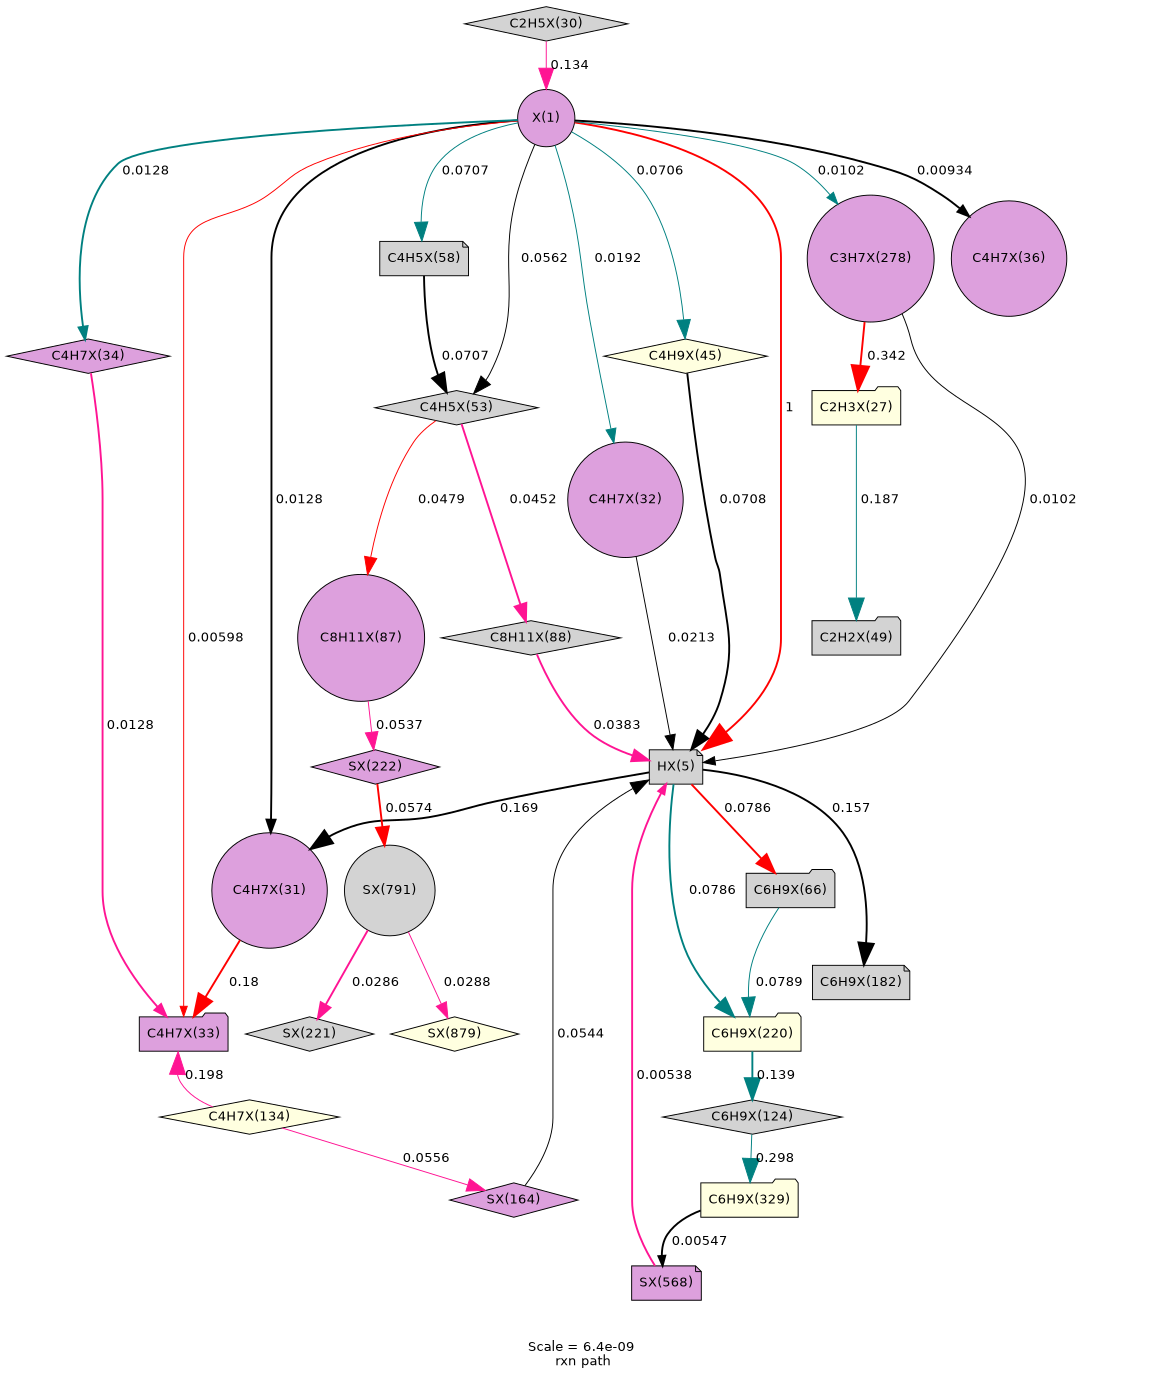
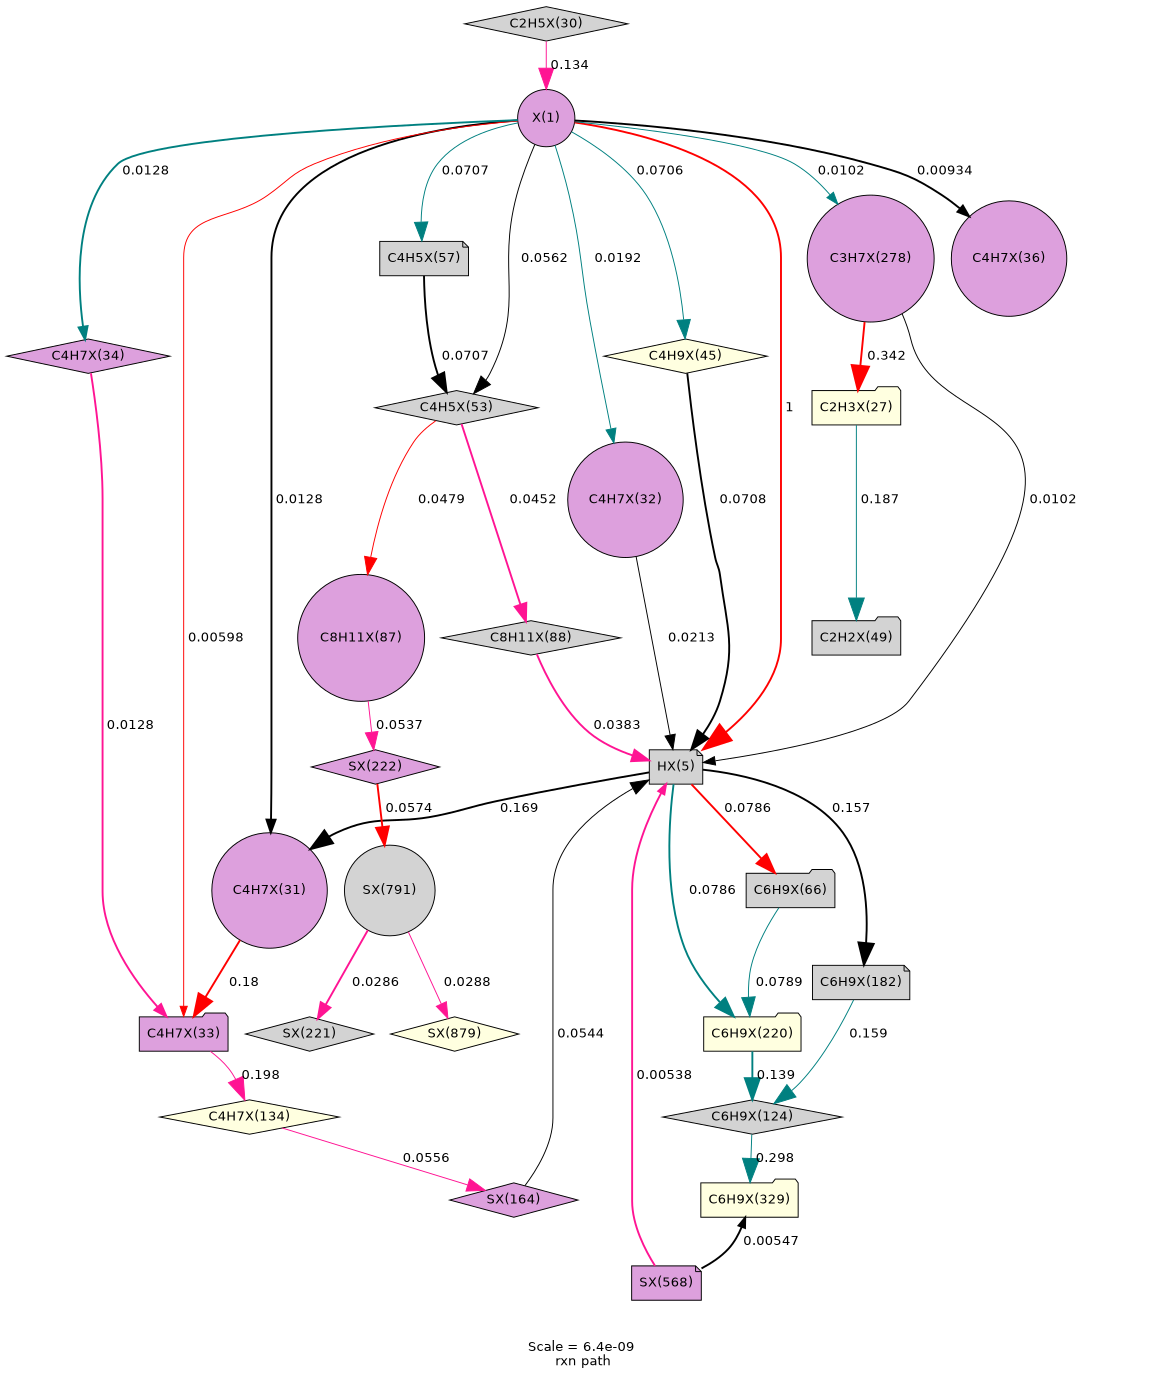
  digraph {
    fontname=Helvetica
    label="Scale = 6.4e-09\l rxn path"
    node [fillcolor=plum fontname=Helvetica shape=diamond style=filled]
    edge [arrowsize=2 color=teal fontname=Helvetica style=bold]
    n1 [label="X(1)" shape=circle]
    n2 [fillcolor=lightgrey label="HX(5)" shape=note]
-   n3 [fillcolor=lightgrey label="C4H5X(58)" shape=note]
+   n3 [fillcolor=lightgrey label="C4H5X(57)" shape=note]
    n4 [fillcolor=lightgrey label="C4H5X(53)"]
    n5 [label="C4H7X(32)" shape=circle]
    n6 [label="C4H7X(31)" shape=circle]
    n7 [label="C4H7X(33)" shape=folder]
    n8 [label="C4H7X(34)"]
    n9 [fillcolor=lightyellow label="C4H9X(45)"]
    n10 [label="C3H7X(278)" shape=circle]
    n11 [label="C4H7X(36)" shape=circle]
    n12 [fillcolor=lightgrey label="C6H9X(182)" shape=note]
    n13 [fillcolor=lightyellow label="C6H9X(220)" shape=folder]
    n14 [fillcolor=lightgrey label="C6H9X(66)" shape=folder]
    n15 [fillcolor=lightyellow label="C2H3X(27)" shape=folder]
    n16 [fillcolor=lightgrey label="C2H2X(49)" shape=folder]
    n17 [fillcolor=lightgrey label="C8H11X(88)"]
    n18 [label="C8H11X(87)" shape=circle]
    n19 [fillcolor=lightyellow label="C4H7X(134)"]
    n20 [fillcolor=lightgrey label="C2H5X(30)"]
    n21 [fillcolor=lightgrey label="C6H9X(124)"]
    n22 [label="SX(222)"]
    n23 [label="SX(164)"]
    n24 [fillcolor=lightyellow label="C6H9X(329)" shape=folder]
    n25 [label="SX(568)" shape=note]
    n26 [fillcolor=lightgrey label="SX(791)" shape=circle]
    n27 [fillcolor=lightgrey label="SX(221)"]
    n28 [fillcolor=lightyellow label="SX(879)"]
    n1 -> n2 [arrowsize=3 color=red label=" 1"]
    n1 -> n3 [label=" 0.0707" style=solid]
    n1 -> n4 [arrowsize=1.91 color=black label=" 0.0562" style=solid]
    n1 -> n5 [arrowsize=1.51 label=" 0.0192" style=solid]
    n1 -> n6 [arrowsize=1.36 color=black label=" 0.0128"]
    n1 -> n7 [arrowsize=1.07 color=red label=" 0.00598" style=solid]
    n1 -> n8 [arrowsize=1.36 label=" 0.0128"]
    n1 -> n9 [label=" 0.0706" style=solid]
    n1 -> n10 [arrowsize=1.27 label=" 0.0102" style=solid]
    n1 -> n11 [arrowsize=1.24 color=black label=" 0.00934"]
    n2 -> n6 [arrowsize=2.33 color=black label=" 0.169"]
    n2 -> n12 [arrowsize=2.3 color=black label=" 0.157"]
    n2 -> n13 [arrowsize=2.04 label=" 0.0786"]
    n2 -> n14 [arrowsize=2.04 color=red label=" 0.0786"]
    n3 -> n4 [color=black label=" 0.0707"]
    n4 -> n17 [arrowsize=1.83 color=deeppink label=" 0.0452"]
    n4 -> n18 [arrowsize=1.85 color=red label=" 0.0479" style=solid]
    n5 -> n2 [arrowsize=1.55 color=black label=" 0.0213" style=solid]
    n6 -> n7 [arrowsize=2.35 color=red label=" 0.18"]
-   n19 -> n7 [arrowsize=2.39 color=deeppink label=" 0.198" style=solid]
+   n7 -> n19 [arrowsize=2.39 color=deeppink label=" 0.198" style=solid]
    n8 -> n7 [arrowsize=1.35 color=deeppink label=" 0.0128"]
    n9 -> n2 [color=black label=" 0.0708"]
    n10 -> n2 [arrowsize=1.27 color=black label=" 0.0102" style=solid]
    n10 -> n15 [arrowsize=2.6 color=red label=" 0.342"]
+   n12 -> n21 [arrowsize=2.3 label=" 0.159" style=solid]
    n13 -> n21 [arrowsize=2.26 label=" 0.139"]
    n14 -> n13 [arrowsize=2.04 label=" 0.0789" style=solid]
    n15 -> n16 [arrowsize=2.37 label=" 0.187" style=solid]
    n17 -> n2 [arrowsize=1.77 color=deeppink label=" 0.0383"]
    n18 -> n22 [arrowsize=1.9 color=deeppink label=" 0.0537" style=solid]
    n19 -> n23 [arrowsize=1.91 color=deeppink label=" 0.0556" style=solid]
    n20 -> n1 [arrowsize=2.24 color=deeppink label=" 0.134" style=solid]
    n21 -> n24 [arrowsize=2.54 label=" 0.298" style=solid]
    n22 -> n26 [arrowsize=1.92 color=red label=" 0.0574"]
    n23 -> n2 [arrowsize=1.9 color=black label=" 0.0544" style=solid]
-   n24 -> n25 [arrowsize=1.03 color=black label=" 0.00547"]
+   n25 -> n24 [arrowsize=1.03 color=black label=" 0.00547"]
    n25 -> n2 [arrowsize=1.03 color=deeppink label=" 0.00538"]
    n26 -> n27 [arrowsize=1.66 color=deeppink label=" 0.0286"]
    n26 -> n28 [arrowsize=1.66 color=deeppink label=" 0.0288" style=solid]
  }
